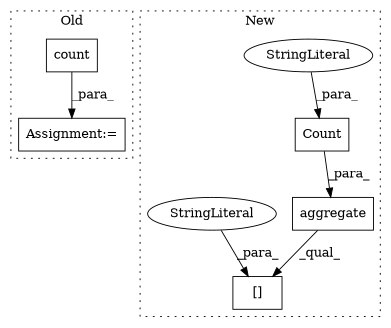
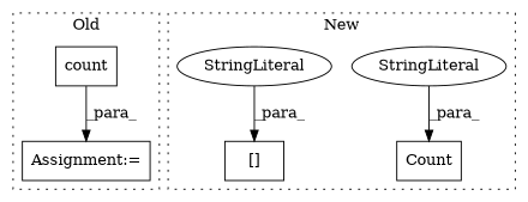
  digraph {
    node [a=32 shape=box]
    n1 [l=7 label=count s=41397]
    n2 [a=7 l=1 label="Assignment:=" s=41218]
-   n3 [l="10,1" label=aggregate s="41224,41337"]
    n4 [a=2 l="7,1" label="[]" s="41344,41365"]
    n5 [l="6,1" label=Count s="41234,41244"]
    n6 [a=45 l=4 label=StringLiteral s=41240 shape=ellipse]
    n7 [a=45 l=14 label=StringLiteral s=41351 shape=ellipse]
    subgraph cluster_1 {
      label=Old
      style=dotted
      n1
      n2
    }
    subgraph cluster_2 {
      label=New
      style=dotted
-     n3
      n4
      n5
      n6
      n7
    }
    n1 -> n2 [label=_para_]
-   n3 -> n4 [label=_qual_]
-   n5 -> n3 [label=_para_]
    n6 -> n5 [label=_para_]
    n7 -> n4 [label=_para_]
  }
